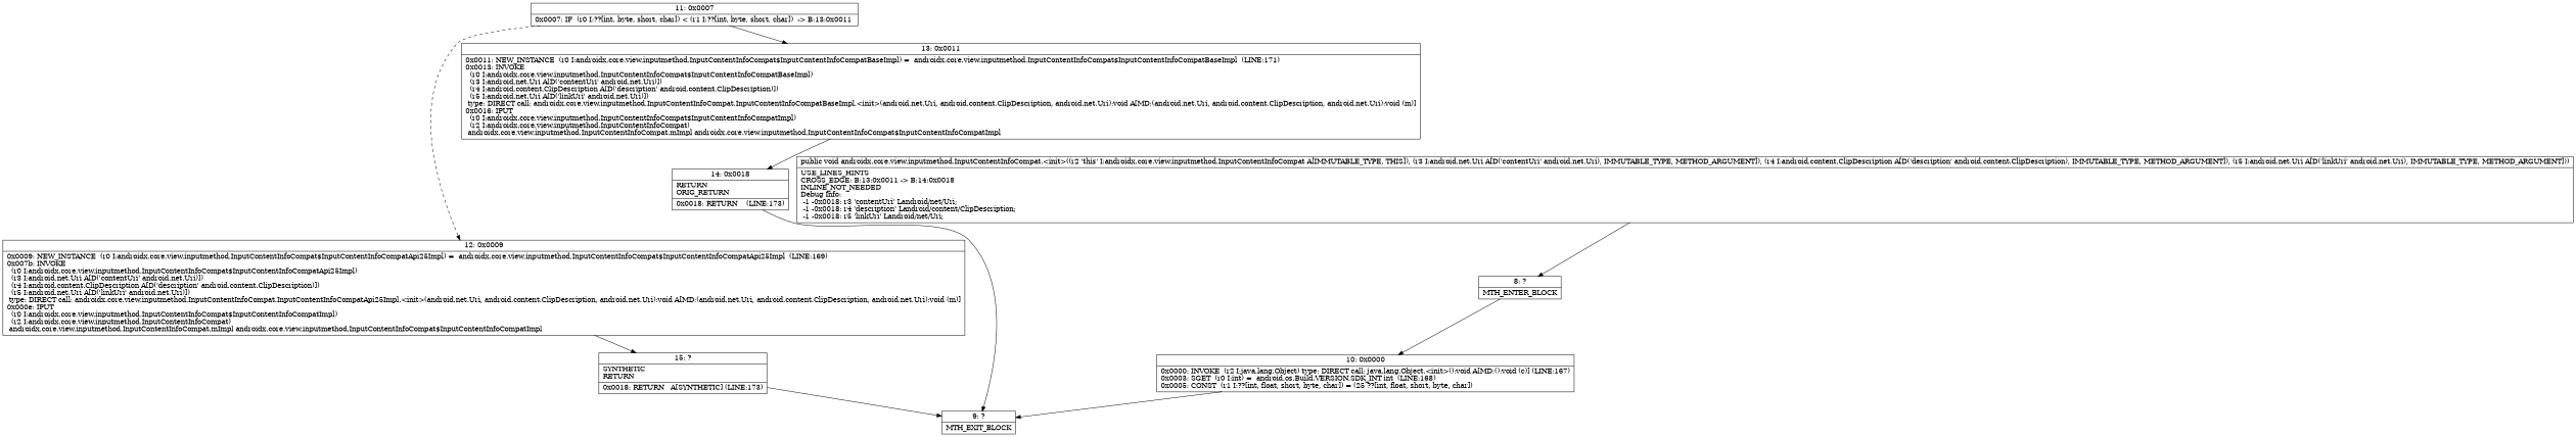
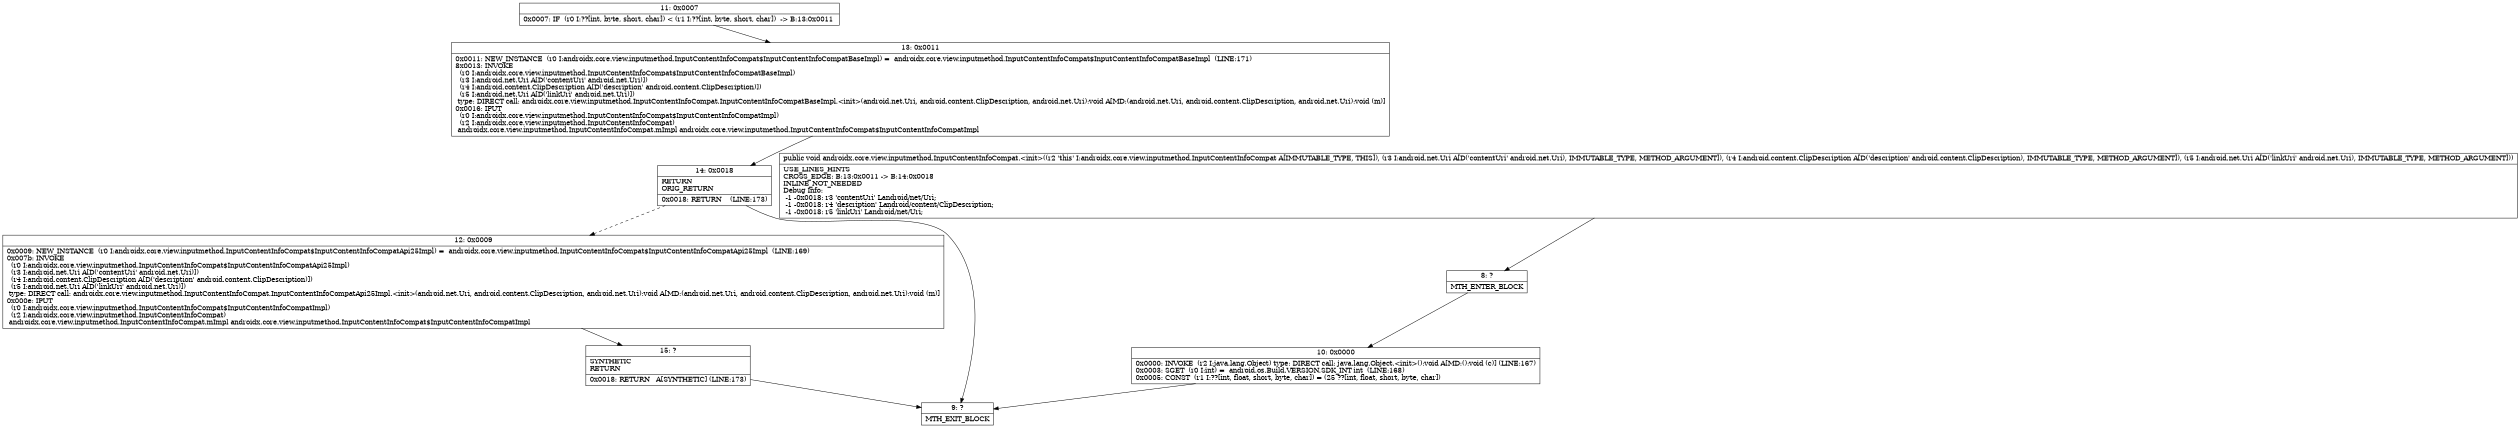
  digraph {
    node [shape=record]
    n1 [label="{8\:\ ?|MTH_ENTER_BLOCK\l}"]
    n2 [label="{10\:\ 0x0000|0x0000: INVOKE  (r2 I:java.lang.Object) type: DIRECT call: java.lang.Object.\<init\>():void A[MD:():void (c)] (LINE:167)\l0x0003: SGET  (r0 I:int) =  android.os.Build.VERSION.SDK_INT int  (LINE:168)\l0x0005: CONST  (r1 I:??[int, float, short, byte, char]) = (25 ??[int, float, short, byte, char]) \l}"]
    n3 [label="{9\:\ ?|MTH_EXIT_BLOCK\l}"]
    n4 [label="{11\:\ 0x0007|0x0007: IF  (r0 I:??[int, byte, short, char]) \< (r1 I:??[int, byte, short, char])  \-\> B:13:0x0011 \l}"]
    n5 [label="{12\:\ 0x0009|0x0009: NEW_INSTANCE  (r0 I:androidx.core.view.inputmethod.InputContentInfoCompat$InputContentInfoCompatApi25Impl) =  androidx.core.view.inputmethod.InputContentInfoCompat$InputContentInfoCompatApi25Impl  (LINE:169)\l0x007b: INVOKE  \l  (r0 I:androidx.core.view.inputmethod.InputContentInfoCompat$InputContentInfoCompatApi25Impl)\l  (r3 I:android.net.Uri A[D('contentUri' android.net.Uri)])\l  (r4 I:android.content.ClipDescription A[D('description' android.content.ClipDescription)])\l  (r5 I:android.net.Uri A[D('linkUri' android.net.Uri)])\l type: DIRECT call: androidx.core.view.inputmethod.InputContentInfoCompat.InputContentInfoCompatApi25Impl.\<init\>(android.net.Uri, android.content.ClipDescription, android.net.Uri):void A[MD:(android.net.Uri, android.content.ClipDescription, android.net.Uri):void (m)]\l0x000e: IPUT  \l  (r0 I:androidx.core.view.inputmethod.InputContentInfoCompat$InputContentInfoCompatImpl)\l  (r2 I:androidx.core.view.inputmethod.InputContentInfoCompat)\l androidx.core.view.inputmethod.InputContentInfoCompat.mImpl androidx.core.view.inputmethod.InputContentInfoCompat$InputContentInfoCompatImpl \l}"]
-   n6 [label="{13\:\ 0x0011|0x0011: NEW_INSTANCE  (r0 I:androidx.core.view.inputmethod.InputContentInfoCompat$InputContentInfoCompatBaseImpl) =  androidx.core.view.inputmethod.InputContentInfoCompat$InputContentInfoCompatBaseImpl  (LINE:171)\l0x0013: INVOKE  \l  (r0 I:androidx.core.view.inputmethod.InputContentInfoCompat$InputContentInfoCompatBaseImpl)\l  (r3 I:android.net.Uri A[D('contentUri' android.net.Uri)])\l  (r4 I:android.content.ClipDescription A[D('description' android.content.ClipDescription)])\l  (r5 I:android.net.Uri A[D('linkUri' android.net.Uri)])\l type: DIRECT call: androidx.core.view.inputmethod.InputContentInfoCompat.InputContentInfoCompatBaseImpl.\<init\>(android.net.Uri, android.content.ClipDescription, android.net.Uri):void A[MD:(android.net.Uri, android.content.ClipDescription, android.net.Uri):void (m)]\l0x0016: IPUT  \l  (r0 I:androidx.core.view.inputmethod.InputContentInfoCompat$InputContentInfoCompatImpl)\l  (r2 I:androidx.core.view.inputmethod.InputContentInfoCompat)\l androidx.core.view.inputmethod.InputContentInfoCompat.mImpl androidx.core.view.inputmethod.InputContentInfoCompat$InputContentInfoCompatImpl \l}"]
+   n6 [label="{13\:\ 0x0011|0x0011: NEW_INSTANCE  (r0 I:androidx.core.view.inputmethod.InputContentInfoCompat$InputContentInfoCompatBaseImpl) =  androidx.core.view.inputmethod.InputContentInfoCompat$InputContentInfoCompatBaseImpl  (LINE:171)\l8x0013: INVOKE  \l  (r0 I:androidx.core.view.inputmethod.InputContentInfoCompat$InputContentInfoCompatBaseImpl)\l  (r3 I:android.net.Uri A[D('contentUri' android.net.Uri)])\l  (r4 I:android.content.ClipDescription A[D('description' android.content.ClipDescription)])\l  (r5 I:android.net.Uri A[D('linkUri' android.net.Uri)])\l type: DIRECT call: androidx.core.view.inputmethod.InputContentInfoCompat.InputContentInfoCompatBaseImpl.\<init\>(android.net.Uri, android.content.ClipDescription, android.net.Uri):void A[MD:(android.net.Uri, android.content.ClipDescription, android.net.Uri):void (m)]\l0x0016: IPUT  \l  (r0 I:androidx.core.view.inputmethod.InputContentInfoCompat$InputContentInfoCompatImpl)\l  (r2 I:androidx.core.view.inputmethod.InputContentInfoCompat)\l androidx.core.view.inputmethod.InputContentInfoCompat.mImpl androidx.core.view.inputmethod.InputContentInfoCompat$InputContentInfoCompatImpl \l}"]
    n7 [label="{15\:\ ?|SYNTHETIC\lRETURN\l|0x0018: RETURN   A[SYNTHETIC] (LINE:173)\l}"]
    n8 [label="{14\:\ 0x0018|RETURN\lORIG_RETURN\l|0x0018: RETURN    (LINE:173)\l}"]
    n9 [label="{public void androidx.core.view.inputmethod.InputContentInfoCompat.\<init\>((r2 'this' I:androidx.core.view.inputmethod.InputContentInfoCompat A[IMMUTABLE_TYPE, THIS]), (r3 I:android.net.Uri A[D('contentUri' android.net.Uri), IMMUTABLE_TYPE, METHOD_ARGUMENT]), (r4 I:android.content.ClipDescription A[D('description' android.content.ClipDescription), IMMUTABLE_TYPE, METHOD_ARGUMENT]), (r5 I:android.net.Uri A[D('linkUri' android.net.Uri), IMMUTABLE_TYPE, METHOD_ARGUMENT]))  | USE_LINES_HINTS\lCROSS_EDGE: B:13:0x0011 \-\> B:14:0x0018\lINLINE_NOT_NEEDED\lDebug Info:\l  \-1 \-0x0018: r3 'contentUri' Landroid\/net\/Uri;\l  \-1 \-0x0018: r4 'description' Landroid\/content\/ClipDescription;\l  \-1 \-0x0018: r5 'linkUri' Landroid\/net\/Uri;\l}"]
    n1 -> n2
    n2 -> n3
-   n4 -> n5 [style=dashed]
+   n8 -> n5 [style=dashed]
    n4 -> n6
    n5 -> n7
    n6 -> n8
    n7 -> n3
    n8 -> n3
    n9 -> n1
  }
